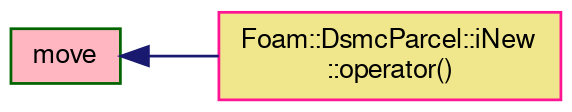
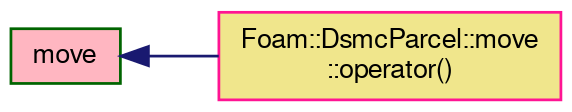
  digraph {
    rankdir=LR
    node [fontname=FreeSans fontsize=10 shape=record style=filled]
    n1 [color=darkgreen fillcolor=lightpink fontcolor=black height=0.2 label=move width=0.4]
-   n2 [color=deeppink height=0.2 label="Foam::DsmcParcel::iNew\l::operator()" width=0.4 fillcolor=khaki]
+   n2 [color=deeppink height=0.2 label="Foam::DsmcParcel::move\l::operator()" width=0.4 fillcolor=khaki]
    n1 -> n2 [color=midnightblue dir=back fontname=FreeSans fontsize=10 labelfontname=FreeSans labelfontsize=10 style=solid]
  }
